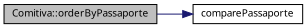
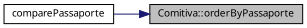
  digraph {
    rankdir=LR
    fontname="Noto Sans"
    node [color=black fontname="Noto Sans" fontsize=10 shape=record style=filled]
    n1 [fillcolor=grey75 fontcolor=black height=0.2 label="Comitiva::orderByPassaporte" width=0.4]
    n2 [fillcolor=white height=0.2 label=comparePassaporte width=0.4]
-   n1 -> n2 [color=midnightblue fontname="Noto Sans" fontsize=10 labelfontname=Helvetica labelfontsize=10 style=solid]
+   n2 -> n1 [color=midnightblue fontname="Noto Sans" fontsize=10 labelfontname=Helvetica labelfontsize=10 style=solid]
  }
